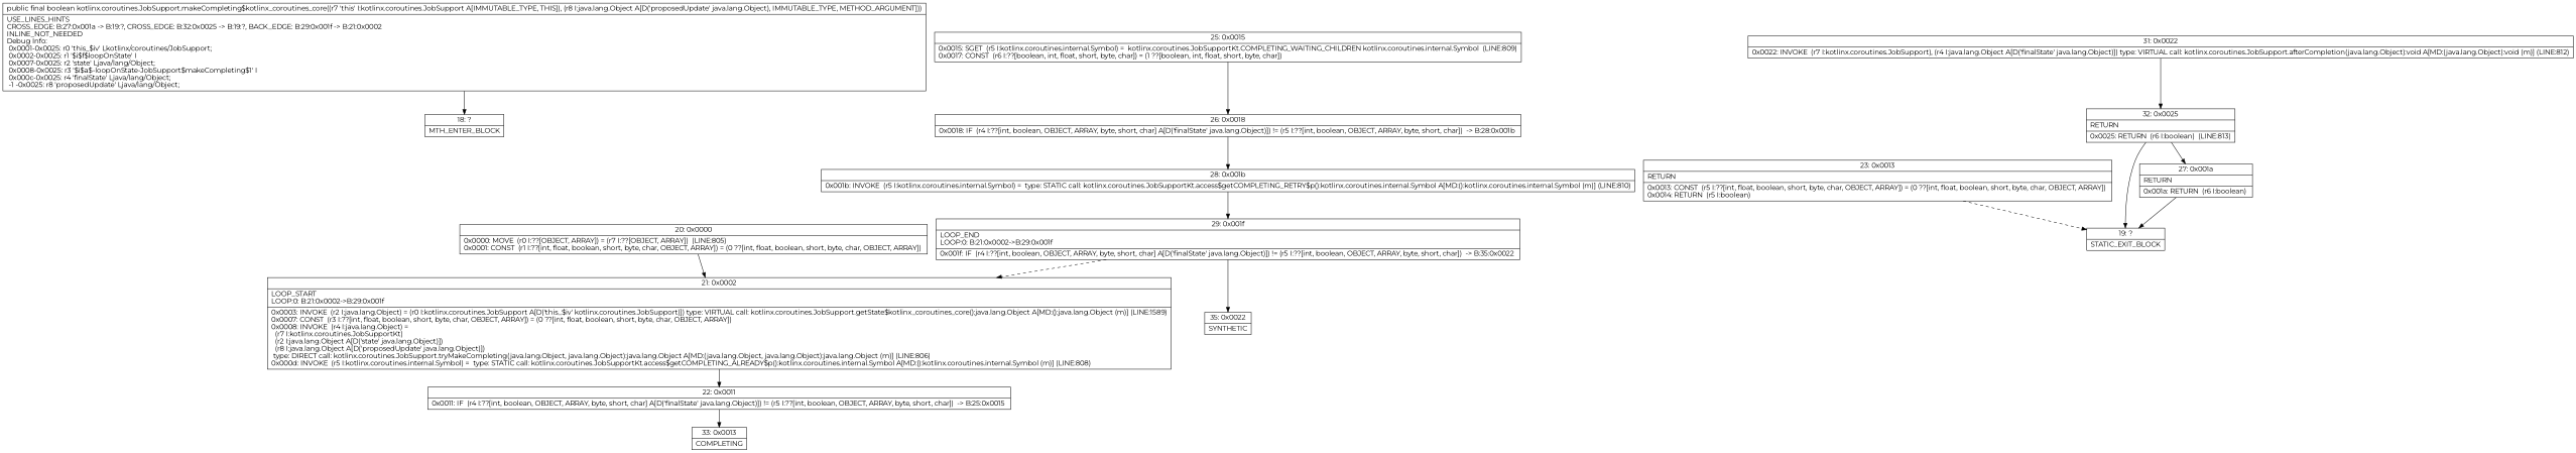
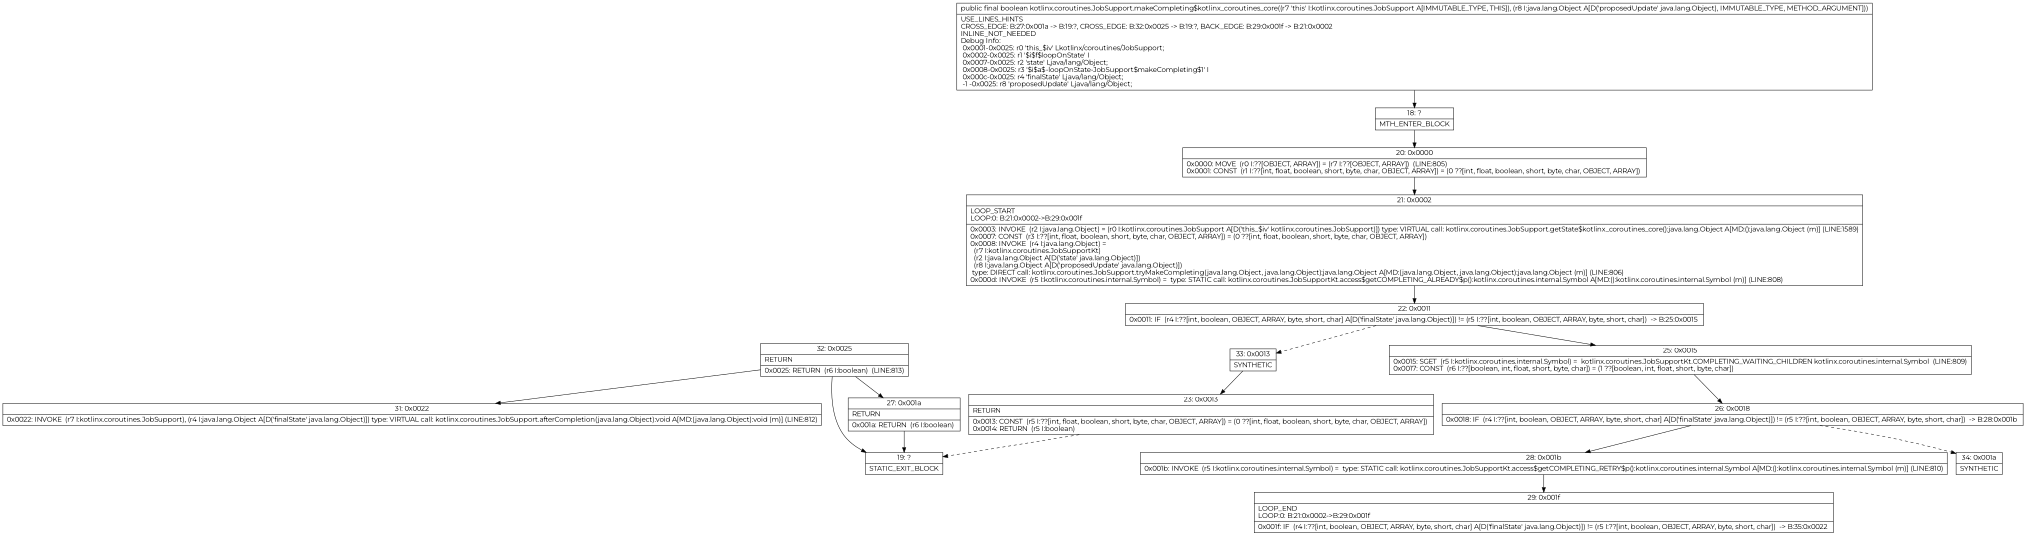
  digraph {
    fontname=Montserrat
    node [fontname=Montserrat shape=record]
    edge [fontname=Montserrat]
    n1 [label="{18\:\ ?|MTH_ENTER_BLOCK\l}"]
    n2 [label="{20\:\ 0x0000|0x0000: MOVE  (r0 I:??[OBJECT, ARRAY]) = (r7 I:??[OBJECT, ARRAY])  (LINE:805)\l0x0001: CONST  (r1 I:??[int, float, boolean, short, byte, char, OBJECT, ARRAY]) = (0 ??[int, float, boolean, short, byte, char, OBJECT, ARRAY]) \l}"]
    n3 [label="{21\:\ 0x0002|LOOP_START\lLOOP:0: B:21:0x0002\-\>B:29:0x001f\l|0x0003: INVOKE  (r2 I:java.lang.Object) = (r0 I:kotlinx.coroutines.JobSupport A[D('this_$iv' kotlinx.coroutines.JobSupport)]) type: VIRTUAL call: kotlinx.coroutines.JobSupport.getState$kotlinx_coroutines_core():java.lang.Object A[MD:():java.lang.Object (m)] (LINE:1589)\l0x0007: CONST  (r3 I:??[int, float, boolean, short, byte, char, OBJECT, ARRAY]) = (0 ??[int, float, boolean, short, byte, char, OBJECT, ARRAY]) \l0x0008: INVOKE  (r4 I:java.lang.Object) = \l  (r7 I:kotlinx.coroutines.JobSupportKt)\l  (r2 I:java.lang.Object A[D('state' java.lang.Object)])\l  (r8 I:java.lang.Object A[D('proposedUpdate' java.lang.Object)])\l type: DIRECT call: kotlinx.coroutines.JobSupport.tryMakeCompleting(java.lang.Object, java.lang.Object):java.lang.Object A[MD:(java.lang.Object, java.lang.Object):java.lang.Object (m)] (LINE:806)\l0x000d: INVOKE  (r5 I:kotlinx.coroutines.internal.Symbol) =  type: STATIC call: kotlinx.coroutines.JobSupportKt.access$getCOMPLETING_ALREADY$p():kotlinx.coroutines.internal.Symbol A[MD:():kotlinx.coroutines.internal.Symbol (m)] (LINE:808)\l}"]
    n4 [label="{22\:\ 0x0011|0x0011: IF  (r4 I:??[int, boolean, OBJECT, ARRAY, byte, short, char] A[D('finalState' java.lang.Object)]) != (r5 I:??[int, boolean, OBJECT, ARRAY, byte, short, char])  \-\> B:25:0x0015 \l}"]
    n5 [label="{25\:\ 0x0015|0x0015: SGET  (r5 I:kotlinx.coroutines.internal.Symbol) =  kotlinx.coroutines.JobSupportKt.COMPLETING_WAITING_CHILDREN kotlinx.coroutines.internal.Symbol  (LINE:809)\l0x0017: CONST  (r6 I:??[boolean, int, float, short, byte, char]) = (1 ??[boolean, int, float, short, byte, char]) \l}"]
-   n6 [label="{33\:\ 0x0013|COMPLETING\l}"]
+   n6 [label="{33\:\ 0x0013|SYNTHETIC\l}"]
    n7 [label="{26\:\ 0x0018|0x0018: IF  (r4 I:??[int, boolean, OBJECT, ARRAY, byte, short, char] A[D('finalState' java.lang.Object)]) != (r5 I:??[int, boolean, OBJECT, ARRAY, byte, short, char])  \-\> B:28:0x001b \l}"]
    n8 [label="{23\:\ 0x0013|RETURN\l|0x0013: CONST  (r5 I:??[int, float, boolean, short, byte, char, OBJECT, ARRAY]) = (0 ??[int, float, boolean, short, byte, char, OBJECT, ARRAY]) \l0x0014: RETURN  (r5 I:boolean) \l}"]
    n9 [label="{28\:\ 0x001b|0x001b: INVOKE  (r5 I:kotlinx.coroutines.internal.Symbol) =  type: STATIC call: kotlinx.coroutines.JobSupportKt.access$getCOMPLETING_RETRY$p():kotlinx.coroutines.internal.Symbol A[MD:():kotlinx.coroutines.internal.Symbol (m)] (LINE:810)\l}"]
+   n10 [label="{34\:\ 0x001a|SYNTHETIC\l}"]
    n11 [label="{29\:\ 0x001f|LOOP_END\lLOOP:0: B:21:0x0002\-\>B:29:0x001f\l|0x001f: IF  (r4 I:??[int, boolean, OBJECT, ARRAY, byte, short, char] A[D('finalState' java.lang.Object)]) != (r5 I:??[int, boolean, OBJECT, ARRAY, byte, short, char])  \-\> B:35:0x0022 \l}"]
-   n12 [label="{35\:\ 0x0022|SYNTHETIC\l}"]
    n13 [label="{31\:\ 0x0022|0x0022: INVOKE  (r7 I:kotlinx.coroutines.JobSupport), (r4 I:java.lang.Object A[D('finalState' java.lang.Object)]) type: VIRTUAL call: kotlinx.coroutines.JobSupport.afterCompletion(java.lang.Object):void A[MD:(java.lang.Object):void (m)] (LINE:812)\l}"]
    n14 [label="{32\:\ 0x0025|RETURN\l|0x0025: RETURN  (r6 I:boolean)  (LINE:813)\l}"]
    n15 [label="{19\:\ ?|STATIC_EXIT_BLOCK\l}"]
    n16 [label="{27\:\ 0x001a|RETURN\l|0x001a: RETURN  (r6 I:boolean) \l}"]
    n17 [label="{public final boolean kotlinx.coroutines.JobSupport.makeCompleting$kotlinx_coroutines_core((r7 'this' I:kotlinx.coroutines.JobSupport A[IMMUTABLE_TYPE, THIS]), (r8 I:java.lang.Object A[D('proposedUpdate' java.lang.Object), IMMUTABLE_TYPE, METHOD_ARGUMENT]))  | USE_LINES_HINTS\lCROSS_EDGE: B:27:0x001a \-\> B:19:?, CROSS_EDGE: B:32:0x0025 \-\> B:19:?, BACK_EDGE: B:29:0x001f \-\> B:21:0x0002\lINLINE_NOT_NEEDED\lDebug Info:\l  0x0001\-0x0025: r0 'this_$iv' Lkotlinx\/coroutines\/JobSupport;\l  0x0002\-0x0025: r1 '$i$f$loopOnState' I\l  0x0007\-0x0025: r2 'state' Ljava\/lang\/Object;\l  0x0008\-0x0025: r3 '$i$a$\-loopOnState\-JobSupport$makeCompleting$1' I\l  0x000c\-0x0025: r4 'finalState' Ljava\/lang\/Object;\l  \-1 \-0x0025: r8 'proposedUpdate' Ljava\/lang\/Object;\l}"]
+   n1 -> n2
    n2 -> n3
    n3 -> n4
-   n4 -> n6 [style=solid]
+   n4 -> n5
+   n4 -> n6 [style=dashed]
    n5 -> n7
+   n6 -> n8
    n7 -> n9
+   n7 -> n10 [style=dashed]
    n8 -> n15 [style=dashed]
    n9 -> n11
-   n11 -> n3 [style=dashed]
-   n11 -> n12
-   n13 -> n14
+   n14 -> n13
    n14 -> n15
    n14 -> n16
    n16 -> n15
    n17 -> n1
  }
